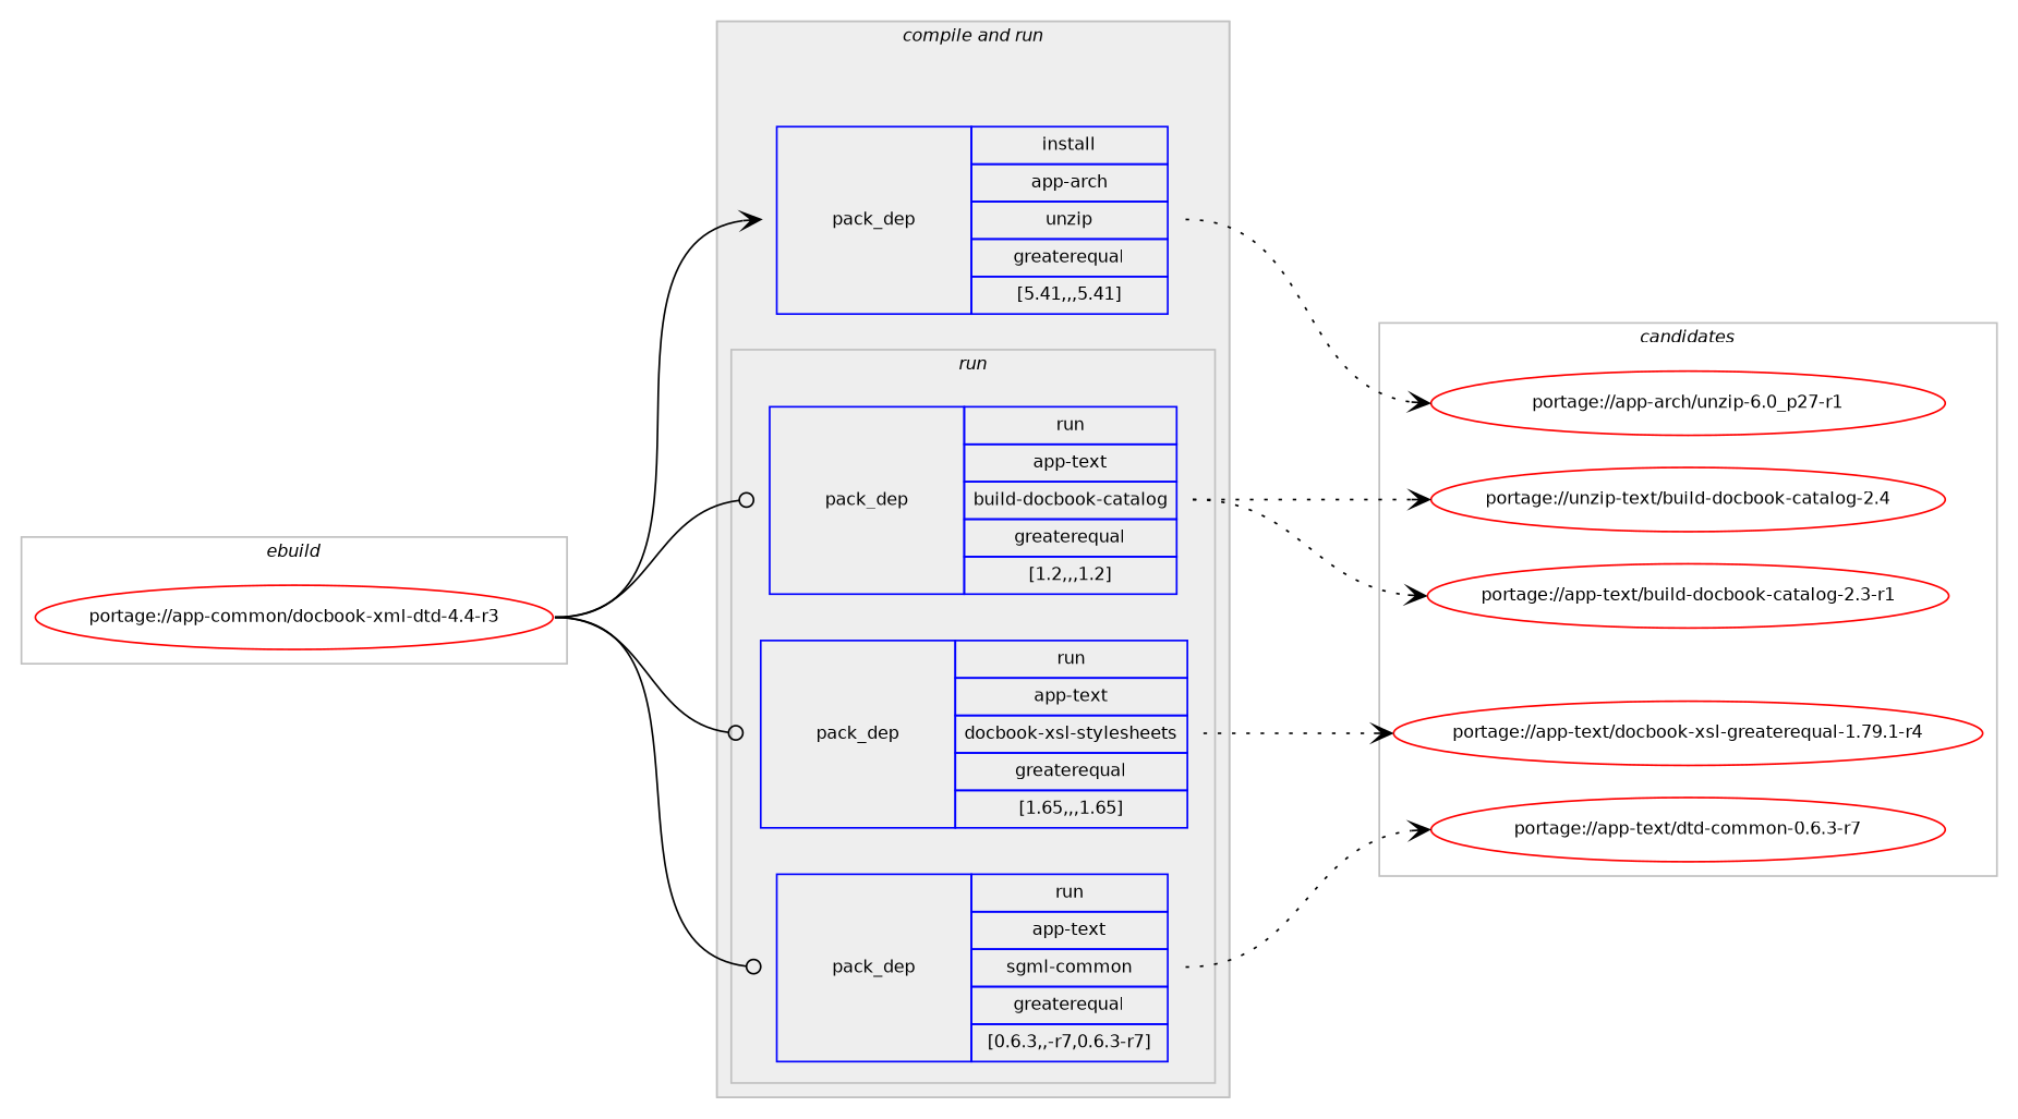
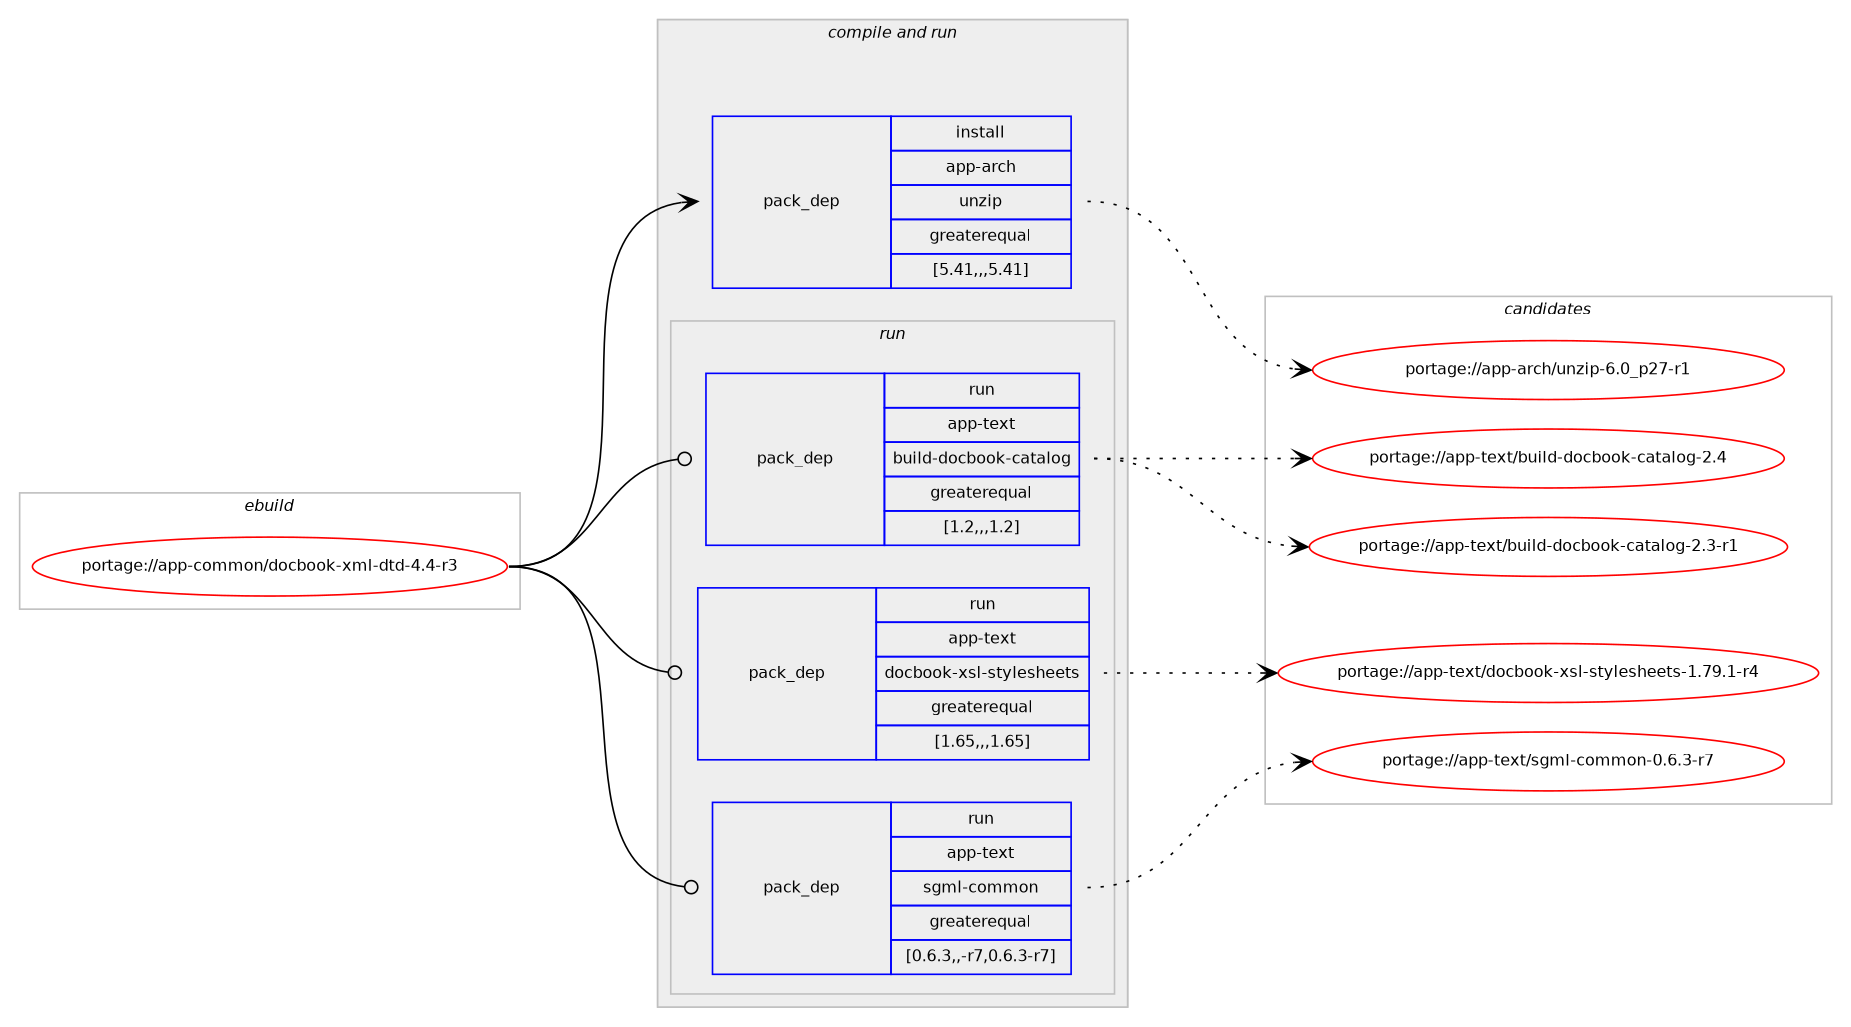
  digraph {
    compound=true
    concentrate=true
    fontname=Helvetica
    fontsize=10
    newrank=true
    rankdir=LR
    ranksep=1.5
    node [color=red fontname=Helvetica fontsize=10]
    edge [arrowhead=vee headport=w style=dotted tailport=e weight=100]
    n1 [label="portage://app-common/docbook-xml-dtd-4.4-r3" width=4]
    n2 [color=blue label=<<TABLE BORDER="0" CELLBORDER="1" CELLSPACING="0" CELLPADDING="4" WIDTH="220"><TR><TD ROWSPAN="6" CELLPADDING="30">pack_dep</TD></TR><TR><TD WIDTH="110">install</TD></TR><TR><TD>app-arch</TD></TR><TR><TD>unzip</TD></TR><TR><TD>greaterequal</TD></TR><TR><TD>[5.41,,,5.41]</TD></TR></TABLE>> shape=none]
    n3 [color=blue label=<<TABLE BORDER="0" CELLBORDER="1" CELLSPACING="0" CELLPADDING="4" WIDTH="220"><TR><TD ROWSPAN="6" CELLPADDING="30">pack_dep</TD></TR><TR><TD WIDTH="110">run</TD></TR><TR><TD>app-text</TD></TR><TR><TD>build-docbook-catalog</TD></TR><TR><TD>greaterequal</TD></TR><TR><TD>[1.2,,,1.2]</TD></TR></TABLE>> shape=none]
    n4 [color=blue label=<<TABLE BORDER="0" CELLBORDER="1" CELLSPACING="0" CELLPADDING="4" WIDTH="220"><TR><TD ROWSPAN="6" CELLPADDING="30">pack_dep</TD></TR><TR><TD WIDTH="110">run</TD></TR><TR><TD>app-text</TD></TR><TR><TD>docbook-xsl-stylesheets</TD></TR><TR><TD>greaterequal</TD></TR><TR><TD>[1.65,,,1.65]</TD></TR></TABLE>> shape=none]
    n5 [color=blue label=<<TABLE BORDER="0" CELLBORDER="1" CELLSPACING="0" CELLPADDING="4" WIDTH="220"><TR><TD ROWSPAN="6" CELLPADDING="30">pack_dep</TD></TR><TR><TD WIDTH="110">run</TD></TR><TR><TD>app-text</TD></TR><TR><TD>sgml-common</TD></TR><TR><TD>greaterequal</TD></TR><TR><TD>[0.6.3,,-r7,0.6.3-r7]</TD></TR></TABLE>> shape=none]
    n6 [label="portage://app-arch/unzip-6.0_p27-r1" width=4]
-   n7 [label="portage://unzip-text/build-docbook-catalog-2.4" width=4]
+   n7 [label="portage://app-text/build-docbook-catalog-2.4" width=4]
    n8 [label="portage://app-text/build-docbook-catalog-2.3-r1" width=4]
-   n9 [label="portage://app-text/docbook-xsl-greaterequal-1.79.1-r4" width=4]
-   n10 [label="portage://app-text/dtd-common-0.6.3-r7" width=4]
+   n9 [label="portage://app-text/docbook-xsl-stylesheets-1.79.1-r4" width=4]
+   n10 [label="portage://app-text/sgml-common-0.6.3-r7" width=4]
    subgraph cluster_1 {
      color=gray
      label=<<i>ebuild</i>>
      n1
    }
    subgraph cluster_2 {
      color=gray
      label=<<i>dependencies</i>>
      subgraph cluster_3 {
        color=gray
        fillcolor="#eeeeee"
        label=<<i>compile</i>>
        style=filled
        subgraph sub_4 {
          color=gray
          fillcolor="#eeeeee"
          label=<<i>compile</i>>
          style=filled
          n2
        }
      }
      subgraph cluster_5 {
        color=gray
        fillcolor="#eeeeee"
        label=<<i>compile and run</i>>
        style=filled
      }
      subgraph cluster_6 {
        color=gray
        fillcolor="#eeeeee"
        label=<<i>run</i>>
        style=filled
        subgraph sub_7 {
          color=gray
          fillcolor="#eeeeee"
          label=<<i>run</i>>
          style=filled
          n3
        }
        subgraph sub_8 {
          color=gray
          fillcolor="#eeeeee"
          label=<<i>run</i>>
          style=filled
          n4
        }
        subgraph sub_9 {
          color=gray
          fillcolor="#eeeeee"
          label=<<i>run</i>>
          style=filled
          n5
        }
      }
    }
    subgraph cluster_10 {
      color=gray
      label=<<i>candidates</i>>
      rank=same
      subgraph sub_11 {
        color=black
        label=<<i>candidates</i>>
        nodesep=1
        rank=same
        n6
      }
      subgraph sub_12 {
        color=black
        label=<<i>candidates</i>>
        nodesep=1
        rank=same
        n7
        n8
      }
      subgraph sub_13 {
        color=black
        label=<<i>candidates</i>>
        nodesep=1
        rank=same
        n9
      }
      subgraph sub_14 {
        color=black
        label=<<i>candidates</i>>
        nodesep=1
        rank=same
        n10
      }
    }
    n1 -> n2 [style=solid weight=20]
    n1 -> n3 [arrowhead=odot style=solid weight=20]
    n1 -> n4 [arrowhead=odot style=solid weight=20]
    n1 -> n5 [arrowhead=odot style=solid weight=20]
    n2 -> n6
    n3 -> n7
    n3 -> n8
    n4 -> n9
    n5 -> n10
  }
